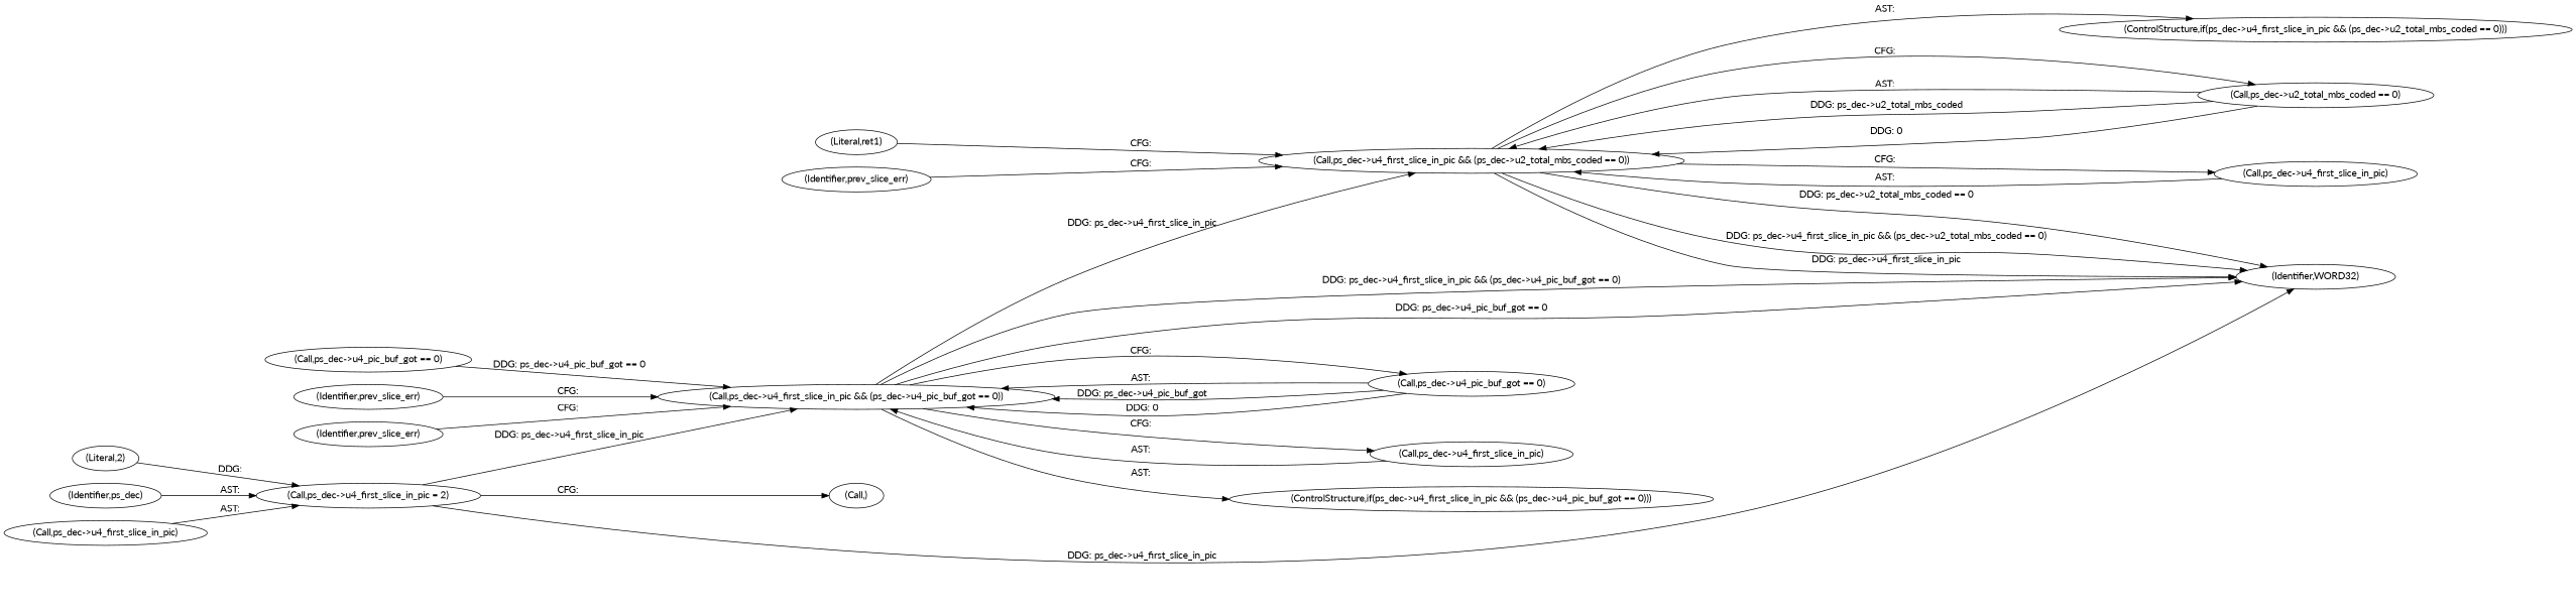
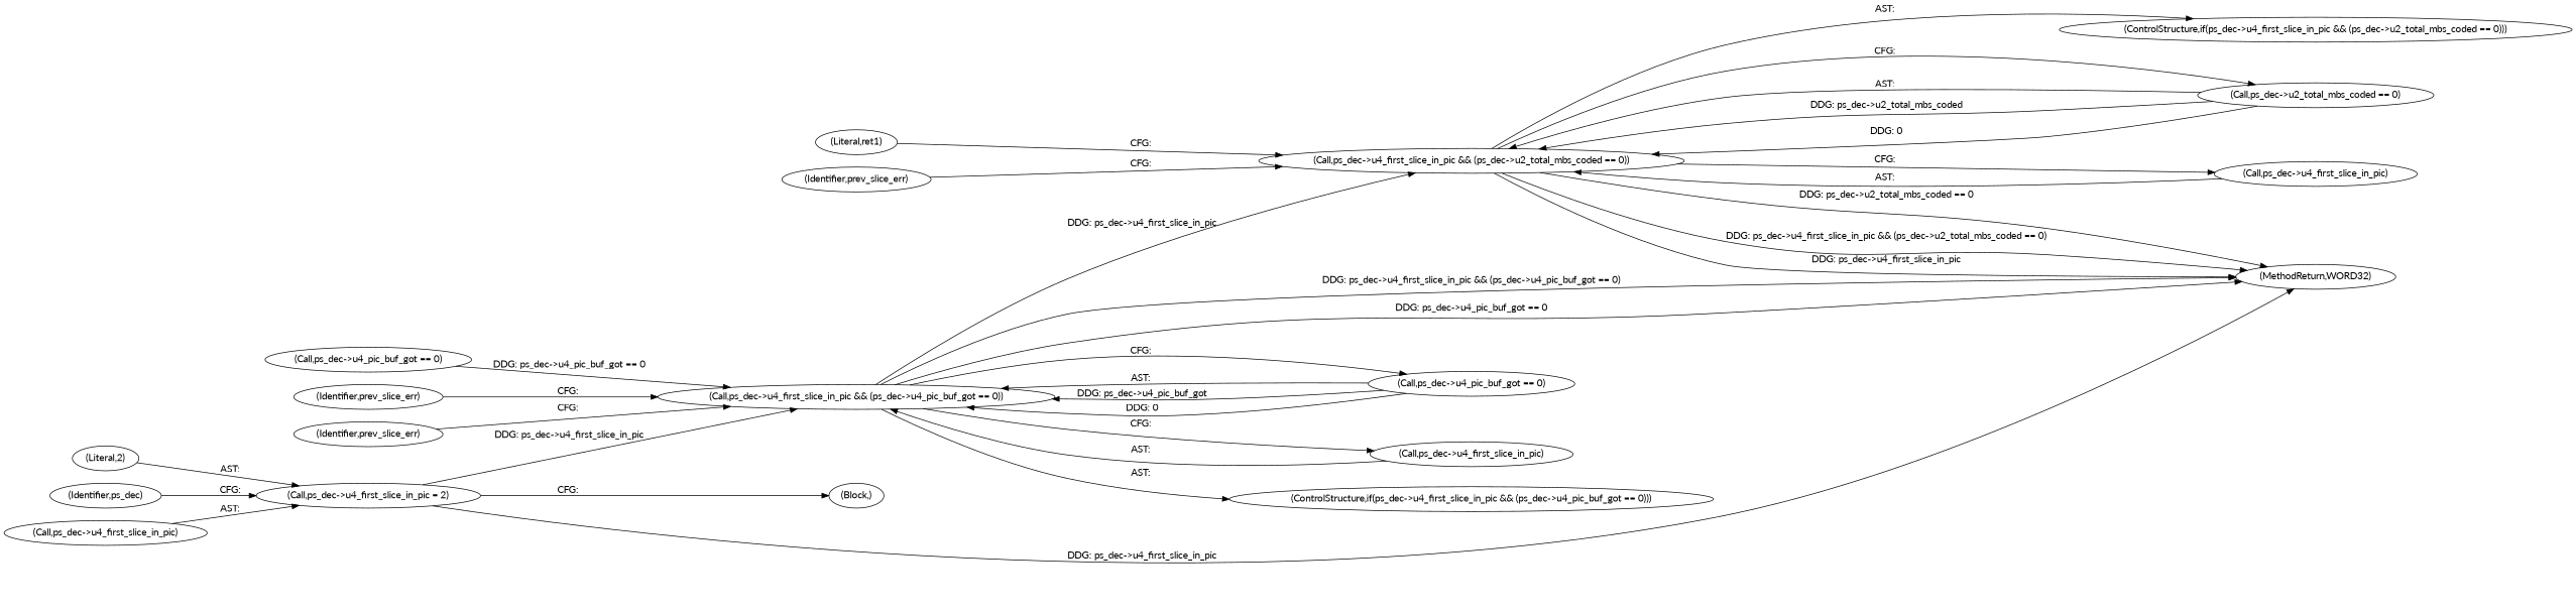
  digraph {
    fontname=Lato
    rankdir=LR
    node [fontname=Lato]
    edge [fontname=Lato]
    n1 [label="(Call,ps_dec->u4_first_slice_in_pic = 2)"]
    n2 [label="(Call,ps_dec->u4_first_slice_in_pic && (ps_dec->u4_pic_buf_got == 0))"]
-   n3 [label="(Call,)"]
-   n4 [label="(Identifier,WORD32)"]
+   n3 [label="(Block,)"]
+   n4 [label="(MethodReturn,WORD32)"]
    n5 [label="(Call,ps_dec->u4_first_slice_in_pic && (ps_dec->u2_total_mbs_coded == 0))"]
    n6 [label="(ControlStructure,if(ps_dec->u4_first_slice_in_pic && (ps_dec->u4_pic_buf_got == 0)))"]
    n7 [label="(Call,ps_dec->u4_pic_buf_got == 0)"]
    n8 [label="(Call,ps_dec->u4_first_slice_in_pic)"]
    n9 [label="(Literal,2)"]
    n10 [label="(Call,ps_dec->u2_total_mbs_coded == 0)"]
    n11 [label="(Call,ps_dec->u4_first_slice_in_pic)"]
    n12 [label="(ControlStructure,if(ps_dec->u4_first_slice_in_pic && (ps_dec->u2_total_mbs_coded == 0)))"]
    n13 [label="(Identifier,ps_dec)"]
    n14 [label="(Identifier,prev_slice_err)"]
    n15 [label="(Call,ps_dec->u4_pic_buf_got == 0)"]
    n16 [label="(Call,ps_dec->u4_first_slice_in_pic)"]
    n17 [label="(Identifier,prev_slice_err)"]
    n18 [label="(Identifier,prev_slice_err)"]
    n19 [label="(Literal,ret1)"]
    n1 -> n2 [label="DDG: ps_dec->u4_first_slice_in_pic"]
    n1 -> n3 [label="CFG: "]
    n1 -> n4 [label="DDG: ps_dec->u4_first_slice_in_pic"]
    n2 -> n4 [label="DDG: ps_dec->u4_first_slice_in_pic && (ps_dec->u4_pic_buf_got == 0)"]
    n2 -> n4 [label="DDG: ps_dec->u4_pic_buf_got == 0"]
    n2 -> n5 [label="DDG: ps_dec->u4_first_slice_in_pic"]
    n2 -> n6 [label="AST: "]
    n2 -> n7 [label="CFG: "]
    n2 -> n8 [label="CFG: "]
    n5 -> n4 [label="DDG: ps_dec->u4_first_slice_in_pic"]
    n5 -> n4 [label="DDG: ps_dec->u2_total_mbs_coded == 0"]
    n5 -> n4 [label="DDG: ps_dec->u4_first_slice_in_pic && (ps_dec->u2_total_mbs_coded == 0)"]
    n5 -> n10 [label="CFG: "]
    n5 -> n11 [label="CFG: "]
    n5 -> n12 [label="AST: "]
    n7 -> n2 [label="AST: "]
    n7 -> n2 [label="DDG: ps_dec->u4_pic_buf_got"]
    n7 -> n2 [label="DDG: 0"]
    n8 -> n2 [label="AST: "]
-   n9 -> n1 [label="DDG: "]
+   n9 -> n1 [label="AST: "]
    n10 -> n5 [label="AST: "]
    n10 -> n5 [label="DDG: ps_dec->u2_total_mbs_coded"]
    n10 -> n5 [label="DDG: 0"]
    n11 -> n5 [label="AST: "]
-   n13 -> n1 [label="AST: "]
+   n13 -> n1 [label="CFG: "]
    n14 -> n5 [label="CFG: "]
    n15 -> n2 [label="DDG: ps_dec->u4_pic_buf_got == 0"]
    n16 -> n1 [label="AST: "]
    n17 -> n2 [label="CFG: "]
    n18 -> n2 [label="CFG: "]
    n19 -> n5 [label="CFG: "]
  }
